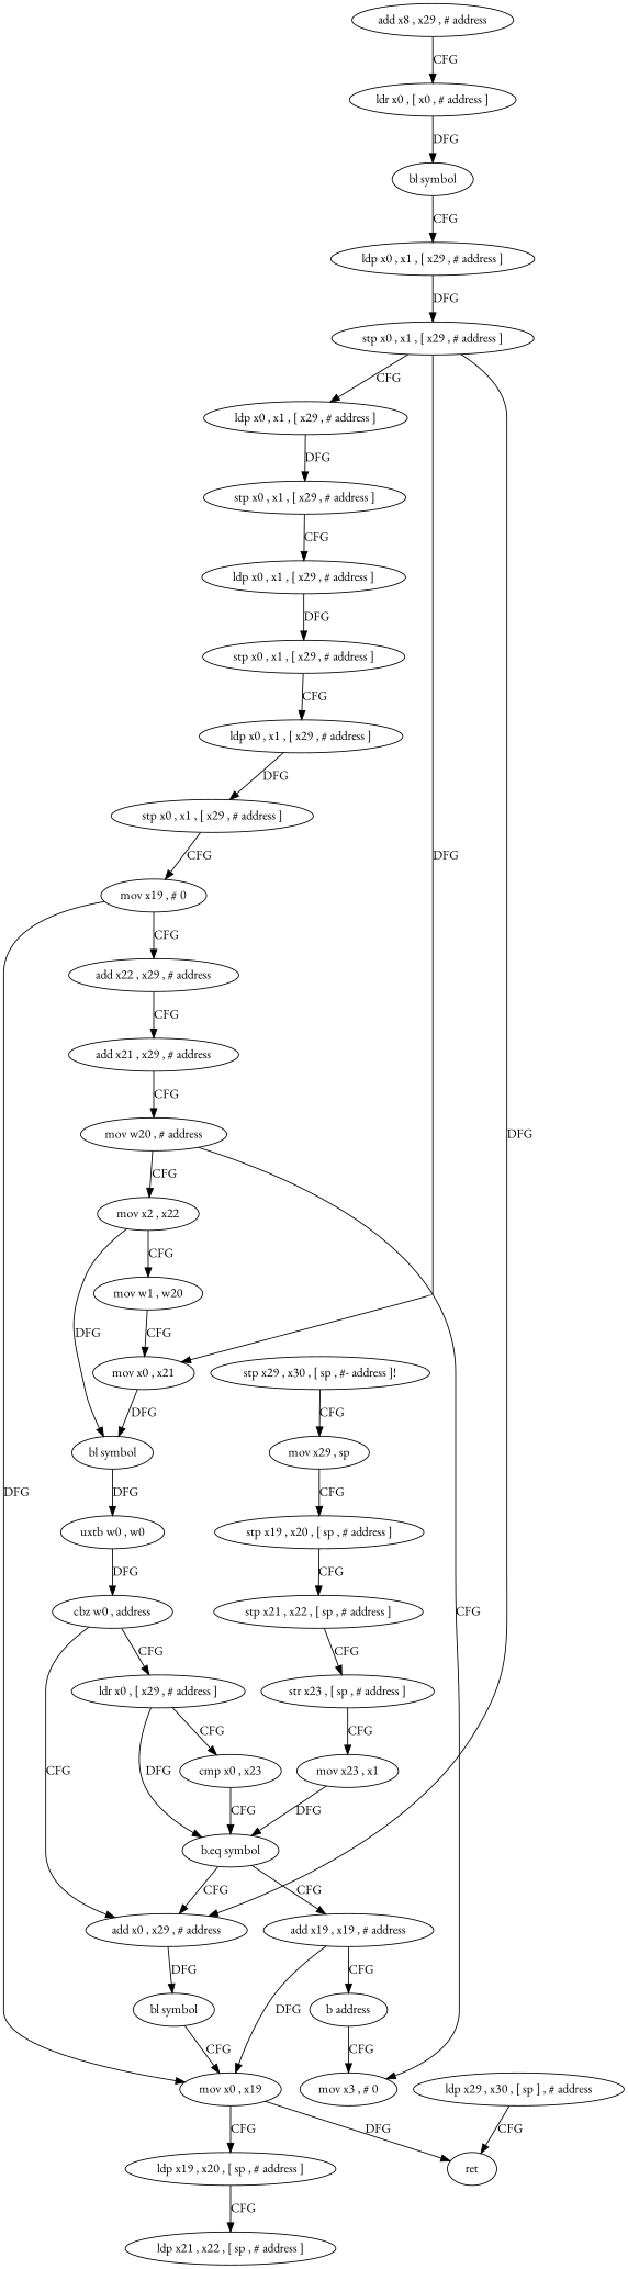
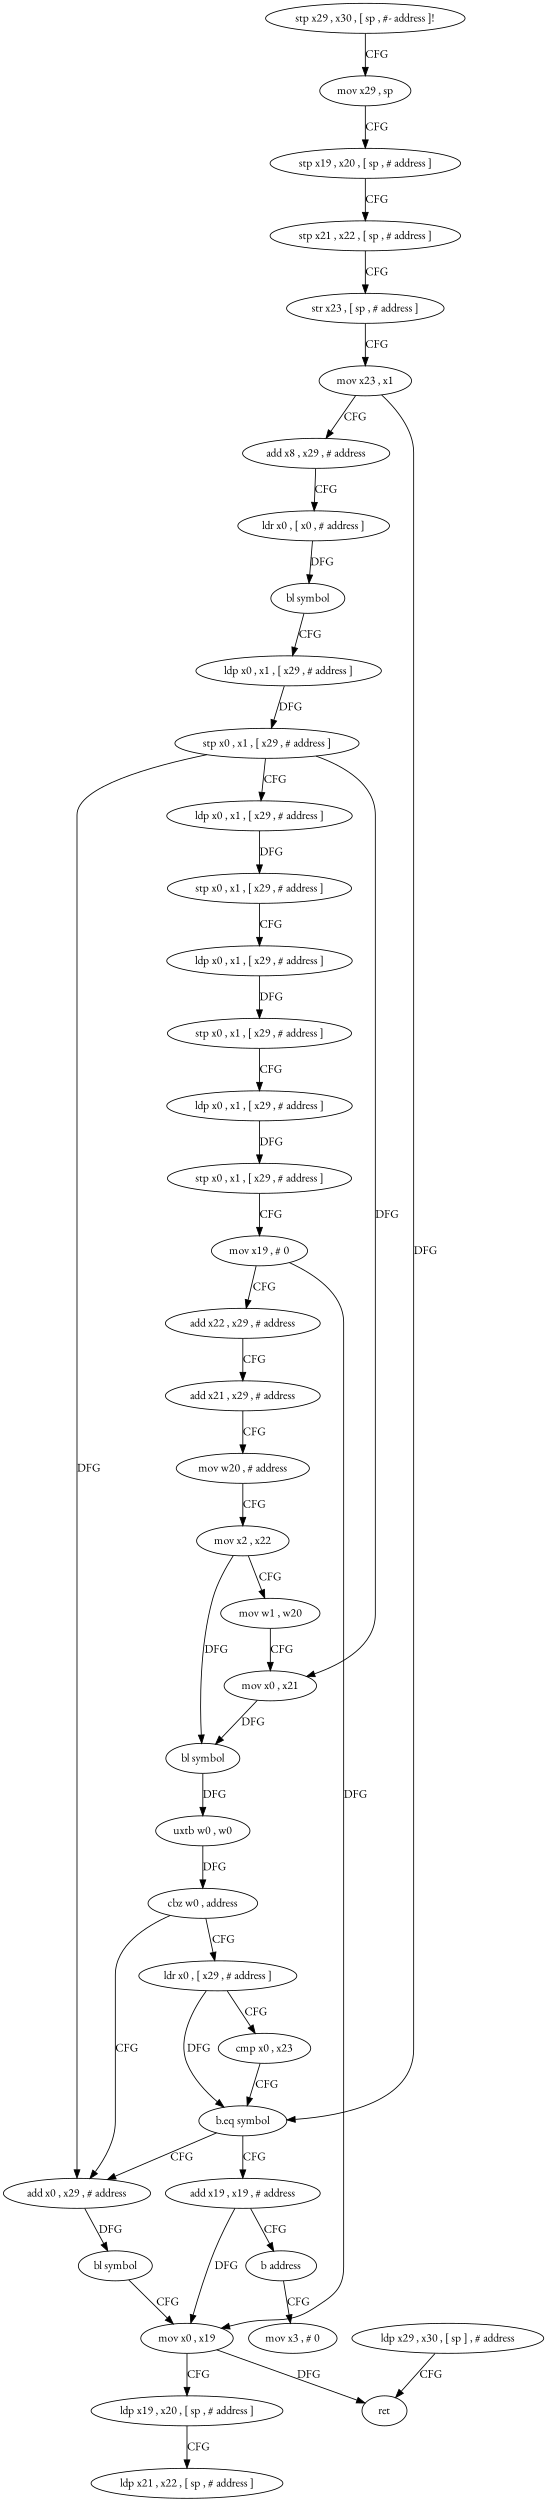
  digraph {
    fontname="EB Garamond"
    node [fontname="EB Garamond"]
    edge [fontname="EB Garamond"]
    n1 [label="stp x29 , x30 , [ sp , #- address ]!"]
    n2 [label="mov x29 , sp"]
    n3 [label="stp x19 , x20 , [ sp , # address ]"]
    n4 [label="stp x21 , x22 , [ sp , # address ]"]
    n5 [label="str x23 , [ sp , # address ]"]
    n6 [label="mov x23 , x1"]
    n7 [label="add x8 , x29 , # address"]
    n8 [label="b.eq symbol"]
    n9 [label="ldr x0 , [ x0 , # address ]"]
    n10 [label="add x0 , x29 , # address"]
    n11 [label="add x19 , x19 , # address"]
    n12 [label="bl symbol"]
    n13 [label="ldp x0 , x1 , [ x29 , # address ]"]
    n14 [label="stp x0 , x1 , [ x29 , # address ]"]
    n15 [label="ldp x0 , x1 , [ x29 , # address ]"]
    n16 [label="mov x0 , x21"]
    n17 [label="stp x0 , x1 , [ x29 , # address ]"]
    n18 [label="bl symbol"]
    n19 [label="bl symbol"]
    n20 [label="ldp x0 , x1 , [ x29 , # address ]"]
    n21 [label="stp x0 , x1 , [ x29 , # address ]"]
    n22 [label="ldp x0 , x1 , [ x29 , # address ]"]
    n23 [label="stp x0 , x1 , [ x29 , # address ]"]
    n24 [label="mov x19 , # 0"]
    n25 [label="add x22 , x29 , # address"]
    n26 [label="mov x0 , x19"]
    n27 [label="add x21 , x29 , # address"]
    n28 [label="ldp x19 , x20 , [ sp , # address ]"]
    n29 [label=ret]
    n30 [label="b address"]
    n31 [label="mov w20 , # address"]
    n32 [label="mov x3 , # 0"]
    n33 [label="mov x2 , x22"]
    n34 [label="mov w1 , w20"]
    n35 [label="ldp x21 , x22 , [ sp , # address ]"]
    n36 [label="ldp x29 , x30 , [ sp ] , # address"]
    n37 [label="ldr x0 , [ x29 , # address ]"]
    n38 [label="cmp x0 , x23"]
    n39 [label="uxtb w0 , w0"]
    n40 [label="cbz w0 , address"]
    n1 -> n2 [label=CFG]
    n2 -> n3 [label=CFG]
    n3 -> n4 [label=CFG]
    n4 -> n5 [label=CFG]
    n5 -> n6 [label=CFG]
+   n6 -> n7 [label=CFG]
    n6 -> n8 [label=DFG]
    n7 -> n9 [label=CFG]
    n8 -> n10 [label=CFG]
    n8 -> n11 [label=CFG]
    n9 -> n12 [label=DFG]
    n10 -> n18 [label=DFG]
    n11 -> n26 [label=DFG]
    n11 -> n30 [label=CFG]
    n12 -> n13 [label=CFG]
    n13 -> n14 [label=DFG]
    n14 -> n10 [label=DFG]
    n14 -> n15 [label=CFG]
    n14 -> n16 [label=DFG]
    n15 -> n17 [label=DFG]
    n16 -> n19 [label=DFG]
    n17 -> n20 [label=CFG]
    n18 -> n26 [label=CFG]
    n19 -> n39 [label=DFG]
    n20 -> n21 [label=DFG]
    n21 -> n22 [label=CFG]
    n22 -> n23 [label=DFG]
    n23 -> n24 [label=CFG]
    n24 -> n25 [label=CFG]
    n24 -> n26 [label=DFG]
    n25 -> n27 [label=CFG]
    n26 -> n28 [label=CFG]
    n26 -> n29 [label=DFG]
    n27 -> n31 [label=CFG]
    n28 -> n35 [label=CFG]
    n30 -> n32 [label=CFG]
-   n31 -> n32 [label=CFG]
    n31 -> n33 [label=CFG]
    n33 -> n19 [label=DFG]
    n33 -> n34 [label=CFG]
    n34 -> n16 [label=CFG]
    n36 -> n29 [label=CFG]
    n37 -> n8 [label=DFG]
    n37 -> n38 [label=CFG]
    n38 -> n8 [label=CFG]
    n39 -> n40 [label=DFG]
    n40 -> n10 [label=CFG]
    n40 -> n37 [label=CFG]
  }
